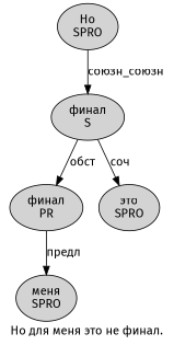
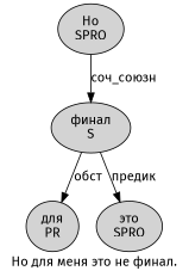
  digraph {
    fontname="Fira Sans"
    label="Но для меня это не финал."
    node [fillcolor=lightgray fontname="Fira Sans" penwidth=1 shape=ellipse style=filled]
    edge [fontname="Fira Sans"]
    n1 [label="Но\nSPRO"]
    n2 [label="финал\nS"]
-   n3 [label="финал\nPR"]
+   n3 [label="для\nPR"]
    n4 [label="это\nSPRO"]
-   n5 [label="меня\nSPRO"]
-   n1 -> n2 [label="союзн_союзн"]
+   n1 -> n2 [label="соч_союзн"]
    n2 -> n3 [label="обст"]
-   n2 -> n4 [label="соч"]
-   n3 -> n5 [label="предл"]
+   n2 -> n4 [label="предик"]
  }
